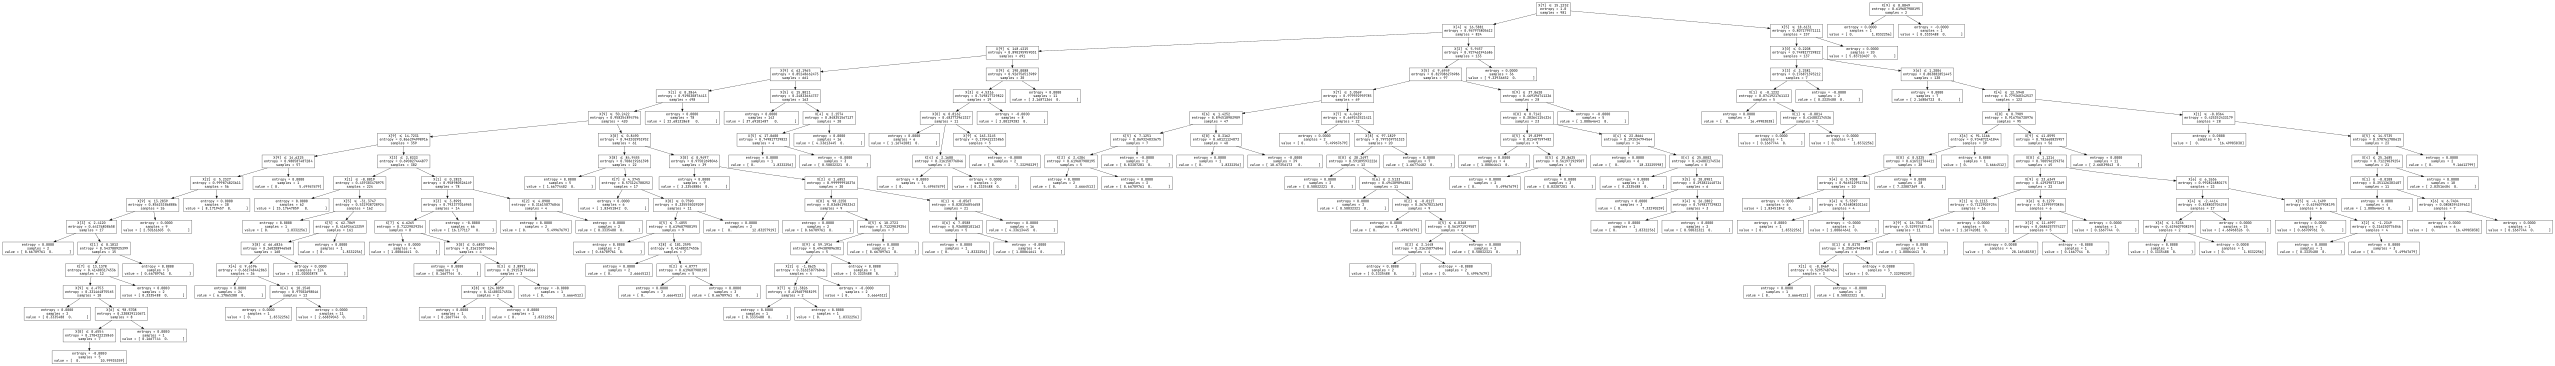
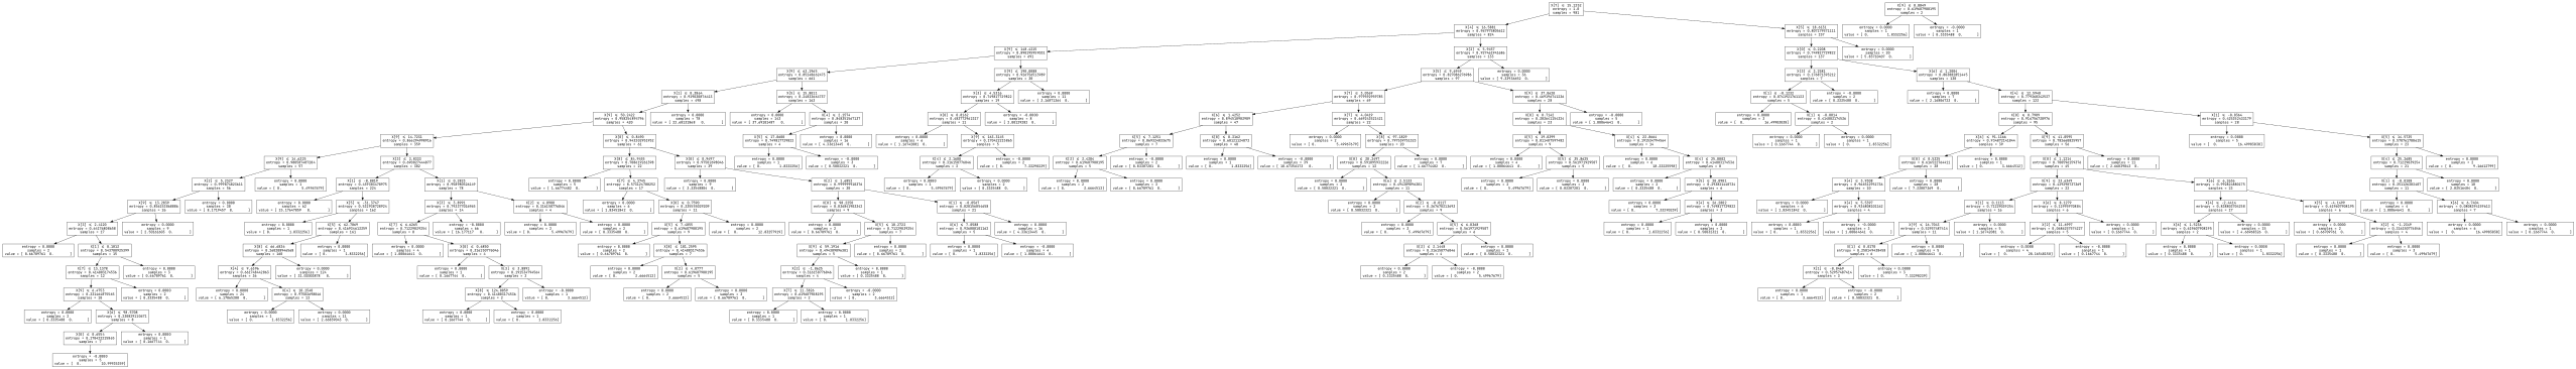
  digraph {
    fontname="JetBrains Mono"
    node [fontname="JetBrains Mono" shape=box]
    edge [fontname="JetBrains Mono"]
    n1 [label="X[7] <= 15.1252\nentropy = 1.0\nsamples = 981"]
    n2 [label="X[4] <= 16.5881\nentropy = 0.967975805612\nsamples = 824"]
    n3 [label="X[5] <= 18.6131\nentropy = 0.807179571111\nsamples = 157"]
    n4 [label="X[9] <= 148.4215\nentropy = 0.890195959031\nsamples = 691"]
    n5 [label="X[2] <= 5.9457\nentropy = 0.927461941686\nsamples = 133"]
    n6 [label="X[0] <= 0.2208\nentropy = 0.749817729822\nsamples = 137"]
    n7 [label="entropy = 0.0000\nsamples = 20\nvalue = [ 5.83710407  0.        ]"]
    n8 [label="X[9] <= 63.1965\nentropy = 0.85248662473\nsamples = 661"]
    n9 [label="X[9] <= 190.0088\nentropy = 0.926756513989\nsamples = 30"]
    n10 [label="X[5] <= 9.6949\nentropy = 0.827086276986\nsamples = 97"]
    n11 [label="entropy = 0.0000\nsamples = 36\nvalue = [ 9.33936652  0.        ]"]
    n12 [label="X[1] <= 0.3864\nentropy = 0.919030876413\nsamples = 498"]
    n13 [label="X[5] <= 15.8011\nentropy = 0.24833664737\nsamples = 163"]
    n14 [label="X[3] <= 4.5316\nentropy = 0.749817729822\nsamples = 19"]
    n15 [label="entropy = 0.0000\nsamples = 11\nvalue = [ 3.16871364  0.        ]"]
    n16 [label="X[9] <= 50.2422\nentropy = 0.958254894796\nsamples = 420"]
    n17 [label="entropy = 0.0000\nsamples = 78\nvalue = [ 22.68131868   0.        ]"]
    n18 [label="entropy = 0.0000\nsamples = 143\nvalue = [ 37.69101487   0.        ]"]
    n19 [label="X[4] <= 2.1574\nentropy = 0.848351567137\nsamples = 20"]
    n20 [label="X[9] <= 14.7231\nentropy = 0.866294998916\nsamples = 359"]
    n21 [label="X[0] <= 0.8490\nentropy = 0.943202951952\nsamples = 61"]
    n22 [label="X[9] <= 14.6325\nentropy = 0.980587487284\nsamples = 57"]
    n23 [label="X[3] <= 3.8333\nentropy = 0.690027444877\nsamples = 302"]
    n24 [label="X[8] <= 84.9455\nentropy = 0.708619261398\nsamples = 22"]
    n25 [label="X[0] <= 0.9497\nentropy = 0.97502698046\nsamples = 39"]
    n26 [label="X[2] <= 5.2327\nentropy = 0.999874823611\nsamples = 56"]
    n27 [label="entropy = 0.0000\nsamples = 1\nvalue = [ 0.          5.49967679]"]
    n28 [label="X[1] <= -0.0019\nentropy = 0.439303470975\nsamples = 224"]
    n29 [label="X[1] <= 0.2823\nentropy = 0.958980526149\nsamples = 78"]
    n30 [label="X[9] <= 13.2839\nentropy = 0.856153068886\nsamples = 26"]
    n31 [label="entropy = 0.0000\nsamples = 30\nvalue = [ 8.1719457  0.       ]"]
    n32 [label="X[3] <= 2.4120\nentropy = 0.64176808658\nsamples = 17"]
    n33 [label="entropy = 0.0000\nsamples = 9\nvalue = [ 2.50161603  0.        ]"]
    n34 [label="entropy = 0.0000\nsamples = 2\nvalue = [ 0.66709761  0.        ]"]
    n35 [label="X[1] <= 0.1813\nentropy = 0.543780925399\nsamples = 15"]
    n36 [label="X[7] <= 13.1378\nentropy = 0.414003174536\nsamples = 12"]
    n37 [label="entropy = 0.0000\nsamples = 3\nvalue = [ 0.66709761  0.        ]"]
    n38 [label="X[9] <= 6.4753\nentropy = 0.331464875565\nsamples = 10"]
    n39 [label="entropy = 0.0000\nsamples = 2\nvalue = [ 0.3335488  0.       ]"]
    n40 [label="entropy = 0.0000\nsamples = 2\nvalue = [ 0.3335488  0.       ]"]
    n41 [label="X[6] <= 98.5708\nentropy = 0.230829110671\nsamples = 8"]
    n42 [label="X[0] <= 0.6554\nentropy = 0.170422215865\nsamples = 7"]
    n43 [label="entropy = 0.0000\nsamples = 1\nvalue = [ 0.1667744  0.       ]"]
    n44 [label="entropy = -0.0000\nsamples = 5\nvalue = [  0.          10.99935359]"]
    n45 [label="X[9] <= 8.0849\nentropy = 0.619607908195\nsamples = 2"]
    n46 [label="entropy = 0.0000\nsamples = 1\nvalue = [ 0.         1.8332256]"]
    n47 [label="entropy = -0.0000\nsamples = 1\nvalue = [ 0.3335488  0.       ]"]
    n48 [label="entropy = 0.0000\nsamples = 62\nvalue = [ 15.17647059   0.        ]"]
    n49 [label="X[5] <= -31.3747\nentropy = 0.532938728924\nsamples = 162"]
    n50 [label="X[3] <= 3.8991\nentropy = 0.793377016965\nsamples = 14"]
    n51 [label="X[2] <= 4.8908\nentropy = 0.316150776046\nsamples = 4"]
    n52 [label="entropy = 0.0000\nsamples = 1\nvalue = [ 0.         1.8332256]"]
    n53 [label="X[5] <= 62.7869\nentropy = 0.416934613359\nsamples = 161"]
    n54 [label="X[8] <= 66.6836\nentropy = 0.260208946568\nsamples = 160"]
    n55 [label="entropy = 0.0000\nsamples = 1\nvalue = [ 0.         1.8332256]"]
    n56 [label="X[4] <= 9.6396\nentropy = 0.661748442863\nsamples = 36"]
    n57 [label="entropy = 0.0000\nsamples = 124\nvalue = [ 31.02003878   0.        ]"]
    n58 [label="entropy = 0.0000\nsamples = 24\nvalue = [ 6.17065288  0.        ]"]
    n59 [label="X[4] <= 10.1540\nentropy = 0.97502698046\nsamples = 12"]
    n60 [label="entropy = 0.0000\nsamples = 1\nvalue = [ 0.         1.8332256]"]
    n61 [label="entropy = 0.0000\nsamples = 11\nvalue = [ 2.66839043  0.        ]"]
    n62 [label="X[7] <= 6.6265\nentropy = 0.71229039254\nsamples = 8"]
    n63 [label="entropy = -0.0000\nsamples = 66\nvalue = [ 16.177117   0.      ]"]
    n64 [label="entropy = 0.0000\nsamples = 2\nvalue = [ 0.          5.49967679]"]
    n65 [label="entropy = 0.0000\nsamples = 2\nvalue = [ 0.3335488  0.       ]"]
    n66 [label="entropy = 0.0000\nsamples = 4\nvalue = [ 1.00064641  0.        ]"]
    n67 [label="X[0] <= 0.6850\nentropy = 0.316150776046\nsamples = 4"]
    n68 [label="entropy = 0.0000\nsamples = 1\nvalue = [ 0.1667744  0.       ]"]
    n69 [label="X[3] <= 3.8891\nentropy = 0.191534794564\nsamples = 3"]
    n70 [label="X[8] <= 124.0059\nentropy = 0.414003174536\nsamples = 2"]
    n71 [label="entropy = -0.0000\nsamples = 1\nvalue = [ 0.         3.6664512]"]
    n72 [label="entropy = 0.0000\nsamples = 1\nvalue = [ 0.1667744  0.       ]"]
    n73 [label="entropy = 0.0000\nsamples = 1\nvalue = [ 0.         1.8332256]"]
    n74 [label="entropy = 0.0000\nsamples = 5\nvalue = [ 1.66774402  0.        ]"]
    n75 [label="X[7] <= 4.3745\nentropy = 0.573124788252\nsamples = 17"]
    n76 [label="entropy = 0.0000\nsamples = 9\nvalue = [ 3.33548804  0.        ]"]
    n77 [label="X[2] <= 1.6852\nentropy = 0.999999910376\nsamples = 30"]
    n78 [label="entropy = 0.0000\nsamples = 6\nvalue = [ 1.83451842  0.        ]"]
    n79 [label="X[0] <= 0.7590\nentropy = 0.335555029209\nsamples = 11"]
    n80 [label="X[5] <= 7.4055\nentropy = 0.619607908195\nsamples = 9"]
    n81 [label="entropy = 0.0000\nsamples = 2\nvalue = [  0.          12.83257919]"]
    n82 [label="entropy = 0.0000\nsamples = 2\nvalue = [ 0.66709761  0.        ]"]
    n83 [label="X[8] <= 101.2595\nentropy = 0.414003174536\nsamples = 7"]
    n84 [label="entropy = 0.0000\nsamples = 2\nvalue = [ 0.         3.6664512]"]
    n85 [label="X[2] <= 4.8777\nentropy = 0.619607908195\nsamples = 5"]
    n86 [label="entropy = 0.0000\nsamples = 2\nvalue = [ 0.         3.6664512]"]
    n87 [label="entropy = 0.0000\nsamples = 3\nvalue = [ 0.66709761  0.        ]"]
    n88 [label="X[8] <= 98.2250\nentropy = 0.836841903342\nsamples = 9"]
    n89 [label="X[1] <= -0.0567\nentropy = 0.820156854658\nsamples = 21"]
    n90 [label="entropy = 0.0000\nsamples = 2\nvalue = [ 0.66709761  0.        ]"]
    n91 [label="X[5] <= 10.2722\nentropy = 0.71229039254\nsamples = 7"]
    n92 [label="X[6] <= 7.0588\nentropy = 0.936808101162\nsamples = 5"]
    n93 [label="entropy = 0.0000\nsamples = 16\nvalue = [ 4.33613445  0.        ]"]
    n94 [label="X[9] <= 59.1916\nentropy = 0.494389896301\nsamples = 5"]
    n95 [label="entropy = 0.0000\nsamples = 2\nvalue = [ 0.66709761  0.        ]"]
    n96 [label="X[2] <= -1.0625\nentropy = 0.316150776046\nsamples = 4"]
    n97 [label="entropy = 0.0000\nsamples = 1\nvalue = [ 0.3335488  0.       ]"]
    n98 [label="X[7] <= 11.3826\nentropy = 0.619607908195\nsamples = 2"]
    n99 [label="entropy = -0.0000\nsamples = 2\nvalue = [ 0.         3.6664512]"]
    n100 [label="entropy = 0.0000\nsamples = 1\nvalue = [ 0.3335488  0.       ]"]
    n101 [label="entropy = 0.0000\nsamples = 1\nvalue = [ 0.         1.8332256]"]
    n102 [label="entropy = 0.0000\nsamples = 1\nvalue = [ 0.         1.8332256]"]
    n103 [label="entropy = -0.0000\nsamples = 4\nvalue = [ 1.00064641  0.        ]"]
    n104 [label="X[5] <= 17.0600\nentropy = 0.749817729822\nsamples = 4"]
    n105 [label="entropy = 0.0000\nsamples = 16\nvalue = [ 4.33613445  0.        ]"]
    n106 [label="entropy = 0.0000\nsamples = 1\nvalue = [ 0.         1.8332256]"]
    n107 [label="entropy = -0.0000\nsamples = 3\nvalue = [ 0.50032321  0.        ]"]
    n108 [label="X[0] <= 0.8162\nentropy = 0.483772962317\nsamples = 11"]
    n109 [label="entropy = -0.0000\nsamples = 8\nvalue = [ 2.00129282  0.        ]"]
    n110 [label="entropy = 0.0000\nsamples = 6\nvalue = [ 1.16742081  0.        ]"]
    n111 [label="X[9] <= 163.3145\nentropy = 0.170422215865\nsamples = 5"]
    n112 [label="X[4] <= 3.1600\nentropy = 0.316150776046\nsamples = 3"]
    n113 [label="entropy = -0.0000\nsamples = 2\nvalue = [ 0.          7.33290239]"]
    n114 [label="entropy = 0.0000\nsamples = 1\nvalue = [ 0.          5.49967679]"]
    n115 [label="entropy = 0.0000\nsamples = 2\nvalue = [ 0.3335488  0.       ]"]
    n116 [label="X[7] <= 3.0569\nentropy = 0.979592959785\nsamples = 69"]
    n117 [label="X[9] <= 37.0620\nentropy = 0.469196741236\nsamples = 28"]
    n118 [label="X[6] <= 1.4252\nentropy = 0.894518983909\nsamples = 47"]
    n119 [label="X[7] <= 4.0419\nentropy = 0.669243521421\nsamples = 22"]
    n120 [label="X[0] <= 0.7142\nentropy = 0.383641154324\nsamples = 23"]
    n121 [label="entropy = -0.0000\nsamples = 5\nvalue = [ 1.00064641  0.        ]"]
    n122 [label="X[5] <= 7.1251\nentropy = 0.869324833675\nsamples = 7"]
    n123 [label="X[0] <= 0.3162\nentropy = 0.60121124072\nsamples = 40"]
    n124 [label="entropy = 0.0000\nsamples = 2\nvalue = [ 0.          5.49967679]"]
    n125 [label="X[8] <= 97.1829\nentropy = 0.797539751323\nsamples = 20"]
    n126 [label="X[3] <= 3.4304\nentropy = 0.619607908195\nsamples = 5"]
    n127 [label="entropy = -0.0000\nsamples = 2\nvalue = [ 0.83387201  0.        ]"]
    n128 [label="entropy = 0.0000\nsamples = 1\nvalue = [ 0.         1.8332256]"]
    n129 [label="entropy = -0.0000\nsamples = 39\nvalue = [ 10.67356173   0.        ]"]
    n130 [label="entropy = 0.0000\nsamples = 2\nvalue = [ 0.         3.6664512]"]
    n131 [label="entropy = 0.0000\nsamples = 3\nvalue = [ 0.66709761  0.        ]"]
    n132 [label="X[8] <= 30.2497\nentropy = 0.591895932226\nsamples = 13"]
    n133 [label="entropy = 0.0000\nsamples = 7\nvalue = [ 1.66774402  0.        ]"]
    n134 [label="entropy = 0.0000\nsamples = 2\nvalue = [ 0.50032321  0.        ]"]
    n135 [label="X[6] <= 2.5133\nentropy = 0.494389896301\nsamples = 11"]
    n136 [label="entropy = 0.0000\nsamples = 2\nvalue = [ 0.50032321  0.        ]"]
    n137 [label="X[2] <= -0.0117\nentropy = 0.367670313693\nsamples = 9"]
    n138 [label="entropy = 0.0000\nsamples = 3\nvalue = [ 0.          5.49967679]"]
    n139 [label="X[5] <= 6.0368\nentropy = 0.561971929507\nsamples = 6"]
    n140 [label="X[3] <= 3.1448\nentropy = 0.316150776046\nsamples = 4"]
    n141 [label="entropy = 0.0000\nsamples = 2\nvalue = [ 0.50032321  0.        ]"]
    n142 [label="entropy = 0.0000\nsamples = 2\nvalue = [ 0.3335488  0.       ]"]
    n143 [label="entropy = -0.0000\nsamples = 2\nvalue = [ 0.          5.49967679]"]
    n144 [label="X[5] <= 19.0399\nentropy = 0.811487597482\nsamples = 9"]
    n145 [label="X[4] <= 23.8664\nentropy = 0.191534794564\nsamples = 14"]
    n146 [label="entropy = 0.0000\nsamples = 4\nvalue = [ 1.00064641  0.        ]"]
    n147 [label="X[5] <= 35.8625\nentropy = 0.561971929507\nsamples = 5"]
    n148 [label="entropy = 0.0000\nsamples = 6\nvalue = [  0.          18.33225598]"]
    n149 [label="X[4] <= 25.0802\nentropy = 0.414003174536\nsamples = 8"]
    n150 [label="entropy = 0.0000\nsamples = 2\nvalue = [ 0.          5.49967679]"]
    n151 [label="entropy = 0.0000\nsamples = 3\nvalue = [ 0.83387201  0.        ]"]
    n152 [label="entropy = 0.0000\nsamples = 2\nvalue = [ 0.3335488  0.       ]"]
    n153 [label="X[5] <= 20.0901\nentropy = 0.293821440734\nsamples = 6"]
    n154 [label="entropy = 0.0000\nsamples = 3\nvalue = [ 0.          7.33290239]"]
    n155 [label="X[4] <= 26.2802\nentropy = 0.749817729822\nsamples = 3"]
    n156 [label="entropy = 0.0000\nsamples = 1\nvalue = [ 0.         1.8332256]"]
    n157 [label="entropy = 0.0000\nsamples = 2\nvalue = [ 0.50032321  0.        ]"]
    n158 [label="X[3] <= 3.2581\nentropy = 0.176871393212\nsamples = 7"]
    n159 [label="X[6] <= 1.2004\nentropy = 0.803882851445\nsamples = 130"]
    n160 [label="X[1] <= -0.1232\nentropy = 0.0741921761133\nsamples = 5"]
    n161 [label="entropy = -0.0000\nsamples = 2\nvalue = [ 0.3335488  0.       ]"]
    n162 [label="entropy = 0.0000\nsamples = 7\nvalue = [ 2.16806723  0.        ]"]
    n163 [label="X[4] <= 12.5948\nentropy = 0.779368342537\nsamples = 123"]
    n164 [label="entropy = 0.0000\nsamples = 3\nvalue = [  0.          16.49903038]"]
    n165 [label="X[1] <= -0.0814\nentropy = 0.414003174536\nsamples = 2"]
    n166 [label="entropy = 0.0000\nsamples = 1\nvalue = [ 0.1667744  0.       ]"]
    n167 [label="entropy = 0.0000\nsamples = 1\nvalue = [ 0.         1.8332256]"]
    n168 [label="X[0] <= 0.7989\nentropy = 0.916756730976\nsamples = 95"]
    n169 [label="X[1] <= -0.0364\nentropy = 0.425352433179\nsamples = 28"]
    n170 [label="X[6] <= 91.1166\nentropy = 0.934872141044\nsamples = 39"]
    n171 [label="X[9] <= 41.0595\nentropy = 0.782660825957\nsamples = 56"]
    n172 [label="entropy = 0.0000\nsamples = 5\nvalue = [  0.          16.49903038]"]
    n173 [label="X[5] <= 14.5735\nentropy = 0.570761700615\nsamples = 23"]
    n174 [label="X[0] <= 0.5325\nentropy = 0.616522764411\nsamples = 38"]
    n175 [label="entropy = 0.0000\nsamples = 1\nvalue = [ 0.         3.6664512]"]
    n176 [label="X[0] <= 1.1214\nentropy = 0.700596159376\nsamples = 45"]
    n177 [label="entropy = 0.0000\nsamples = 11\nvalue = [ 2.66839043  0.        ]"]
    n178 [label="X[4] <= 3.9308\nentropy = 0.966512951736\nsamples = 10"]
    n179 [label="entropy = 0.0000\nsamples = 28\nvalue = [ 7.33807369  0.        ]"]
    n180 [label="entropy = 0.0000\nsamples = 6\nvalue = [ 1.83451842  0.        ]"]
    n181 [label="X[4] <= 5.5397\nentropy = 0.936808101162\nsamples = 4"]
    n182 [label="entropy = 0.0000\nsamples = 1\nvalue = [ 0.         1.8332256]"]
    n183 [label="entropy = -0.0000\nsamples = 3\nvalue = [ 1.00064641  0.        ]"]
    n184 [label="X[9] <= 23.6349\nentropy = 0.429290737369\nsamples = 22"]
    n185 [label="X[6] <= 6.2636\nentropy = 0.992824880175\nsamples = 23"]
    n186 [label="X[1] <= 0.1113\nentropy = 0.71229039254\nsamples = 16"]
    n187 [label="X[6] <= 8.1279\nentropy = 0.11995970804\nsamples = 6"]
    n188 [label="X[4] <= -2.4414\nentropy = 0.838803704258\nsamples = 17"]
    n189 [label="X[5] <= -4.1499\nentropy = 0.619607908195\nsamples = 6"]
    n190 [label="X[9] <= 16.7043\nentropy = 0.52957487414\nsamples = 11"]
    n191 [label="entropy = 0.0000\nsamples = 5\nvalue = [ 1.16742081  0.        ]"]
    n192 [label="X[2] <= 11.6997\nentropy = 0.0686257574227\nsamples = 5"]
    n193 [label="entropy = 0.0000\nsamples = 1\nvalue = [ 0.1667744  0.       ]"]
    n194 [label="X[1] <= 0.0170\nentropy = 0.258149438458\nsamples = 6"]
    n195 [label="entropy = 0.0000\nsamples = 5\nvalue = [ 1.00064641  0.        ]"]
    n196 [label="X[1] <= -0.0469\nentropy = 0.52957487414\nsamples = 3"]
    n197 [label="entropy = 0.0000\nsamples = 3\nvalue = [ 0.          7.33290239]"]
    n198 [label="entropy = 0.0000\nsamples = 1\nvalue = [ 0.         3.6664512]"]
    n199 [label="entropy = -0.0000\nsamples = 2\nvalue = [ 0.50032321  0.        ]"]
    n200 [label="entropy = 0.0000\nsamples = 4\nvalue = [  0.          20.16548158]"]
    n201 [label="entropy = -0.0000\nsamples = 1\nvalue = [ 0.1667744  0.       ]"]
    n202 [label="X[6] <= 1.5236\nentropy = 0.619607908195\nsamples = 2"]
    n203 [label="entropy = 0.0000\nsamples = 15\nvalue = [ 4.66968326  0.        ]"]
    n204 [label="entropy = 0.0000\nsamples = 2\nvalue = [ 0.66709761  0.        ]"]
    n205 [label="X[2] <= -1.2349\nentropy = 0.316150776046\nsamples = 4"]
    n206 [label="entropy = 0.0000\nsamples = 1\nvalue = [ 0.3335488  0.       ]"]
    n207 [label="entropy = 0.0000\nsamples = 1\nvalue = [ 0.         1.8332256]"]
    n208 [label="entropy = 0.0000\nsamples = 1\nvalue = [ 0.3335488  0.       ]"]
    n209 [label="entropy = 0.0000\nsamples = 3\nvalue = [ 0.          5.49967679]"]
    n210 [label="X[4] <= 25.2685\nentropy = 0.71229039254\nsamples = 21"]
    n211 [label="entropy = 0.0000\nsamples = 2\nvalue = [ 0.          9.16612799]"]
    n212 [label="X[1] <= -0.0108\nentropy = 0.351126383407\nsamples = 11"]
    n213 [label="entropy = 0.0000\nsamples = 10\nvalue = [ 2.83516484  0.        ]"]
    n214 [label="entropy = 0.0000\nsamples = 4\nvalue = [ 1.00064641  0.        ]"]
    n215 [label="X[6] <= 6.7404\nentropy = 0.0808394159613\nsamples = 7"]
    n216 [label="entropy = 0.0000\nsamples = 6\nvalue = [  0.          16.49903038]"]
    n217 [label="entropy = 0.0000\nsamples = 1\nvalue = [ 0.1667744  0.       ]"]
    n1 -> n2
    n1 -> n3
    n2 -> n4
    n2 -> n5
    n3 -> n6
    n3 -> n7
    n4 -> n8
    n4 -> n9
    n5 -> n10
    n5 -> n11
    n6 -> n158
    n6 -> n159
    n8 -> n12
    n8 -> n13
    n9 -> n14
    n9 -> n15
    n10 -> n116
    n10 -> n117
    n12 -> n16
    n12 -> n17
    n13 -> n18
    n13 -> n19
    n14 -> n108
    n14 -> n109
    n16 -> n20
    n16 -> n21
    n19 -> n104
    n19 -> n105
    n20 -> n22
    n20 -> n23
    n21 -> n24
    n21 -> n25
    n22 -> n26
    n22 -> n27
    n23 -> n28
    n23 -> n29
    n24 -> n74
    n24 -> n75
    n25 -> n76
    n25 -> n77
    n26 -> n30
    n26 -> n31
    n28 -> n48
    n28 -> n49
    n29 -> n50
    n29 -> n51
    n30 -> n32
    n30 -> n33
    n32 -> n34
    n32 -> n35
    n35 -> n36
    n35 -> n37
    n36 -> n38
    n36 -> n39
    n38 -> n40
    n38 -> n41
    n41 -> n42
    n41 -> n43
    n42 -> n44
    n45 -> n46
    n45 -> n47
    n49 -> n52
    n49 -> n53
    n50 -> n62
    n50 -> n63
    n51 -> n64
    n51 -> n65
    n53 -> n54
    n53 -> n55
    n54 -> n56
    n54 -> n57
    n56 -> n58
    n56 -> n59
    n59 -> n60
    n59 -> n61
    n62 -> n66
    n62 -> n67
    n67 -> n68
    n67 -> n69
    n69 -> n70
    n69 -> n71
    n70 -> n72
    n70 -> n73
    n75 -> n78
    n75 -> n79
    n77 -> n88
    n77 -> n89
    n79 -> n80
    n79 -> n81
    n80 -> n82
    n80 -> n83
    n83 -> n84
    n83 -> n85
    n85 -> n86
    n85 -> n87
    n88 -> n90
    n88 -> n91
    n89 -> n92
    n89 -> n93
    n91 -> n94
    n91 -> n95
    n92 -> n102
    n92 -> n103
    n94 -> n96
    n94 -> n97
    n96 -> n98
    n96 -> n99
    n98 -> n100
    n98 -> n101
    n104 -> n106
    n104 -> n107
    n108 -> n110
    n108 -> n111
-   n108 -> n112
+   n111 -> n112
    n111 -> n113
    n112 -> n114
    n112 -> n115
    n116 -> n118
    n116 -> n119
    n117 -> n120
    n117 -> n121
    n118 -> n122
    n118 -> n123
    n119 -> n124
    n119 -> n125
    n120 -> n144
    n120 -> n145
    n122 -> n126
    n122 -> n127
    n123 -> n128
    n123 -> n129
    n125 -> n132
    n125 -> n133
    n126 -> n130
    n126 -> n131
    n132 -> n134
    n132 -> n135
    n135 -> n136
    n135 -> n137
    n137 -> n138
    n137 -> n139
    n139 -> n140
    n139 -> n141
    n140 -> n142
    n140 -> n143
    n144 -> n146
    n144 -> n147
    n145 -> n148
    n145 -> n149
    n147 -> n150
    n147 -> n151
    n149 -> n152
    n149 -> n153
    n153 -> n154
    n153 -> n155
    n155 -> n156
    n155 -> n157
    n158 -> n160
    n158 -> n161
    n159 -> n162
    n159 -> n163
    n160 -> n164
    n160 -> n165
    n163 -> n168
    n163 -> n169
    n165 -> n166
    n165 -> n167
    n168 -> n170
    n168 -> n171
    n169 -> n172
    n169 -> n173
    n170 -> n174
    n170 -> n175
    n171 -> n176
    n171 -> n177
    n173 -> n210
    n173 -> n211
    n174 -> n178
    n174 -> n179
    n176 -> n184
    n176 -> n185
    n178 -> n180
    n178 -> n181
    n181 -> n182
    n181 -> n183
    n184 -> n186
    n184 -> n187
    n185 -> n188
    n185 -> n189
    n186 -> n190
    n186 -> n191
    n187 -> n192
    n187 -> n193
    n188 -> n202
    n188 -> n203
    n189 -> n204
    n189 -> n205
    n190 -> n194
    n190 -> n195
    n192 -> n200
    n192 -> n201
    n194 -> n196
    n194 -> n197
    n196 -> n198
    n196 -> n199
    n202 -> n206
    n202 -> n207
    n205 -> n208
    n205 -> n209
    n210 -> n212
    n210 -> n213
    n212 -> n214
    n212 -> n215
    n215 -> n216
    n215 -> n217
  }
